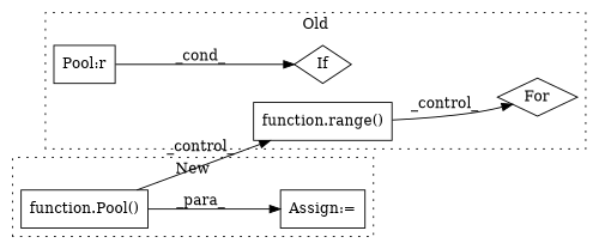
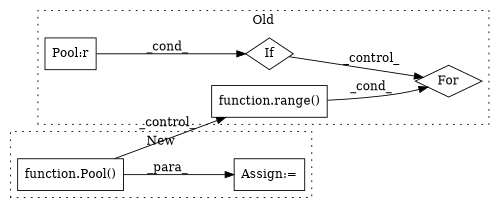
  digraph {
    rankdir=LR
    node [a=75 l=3 shape=box]
    n1 [l="6,1" label="function.range()" s="1327,1335"]
    n2 [a=96 label=If s=1235 shape=diamond]
    n3 [a=107 l="4,18" label=For s="1318,1336" shape=diamond]
    n4 [a=40 l=30 label="Pool:r" s=1238]
    n5 [l="5,1" label="function.Pool()" s="1177,1198"]
    n6 [a=68 label="Assign:=" s=1174]
    subgraph cluster_1 {
      label=Old
      style=dotted
      n1
      n2
      n3
      n4
    }
    subgraph cluster_2 {
      label=New
      style=dotted
      n5
      n6
    }
-   n1 -> n3 [label=_control_]
+   n1 -> n3 [label=_cond_]
+   n2 -> n3 [label=_control_]
    n4 -> n2 [label=_cond_]
    n5 -> n1 [label=_control_]
    n5 -> n6 [label=_para_]
  }
